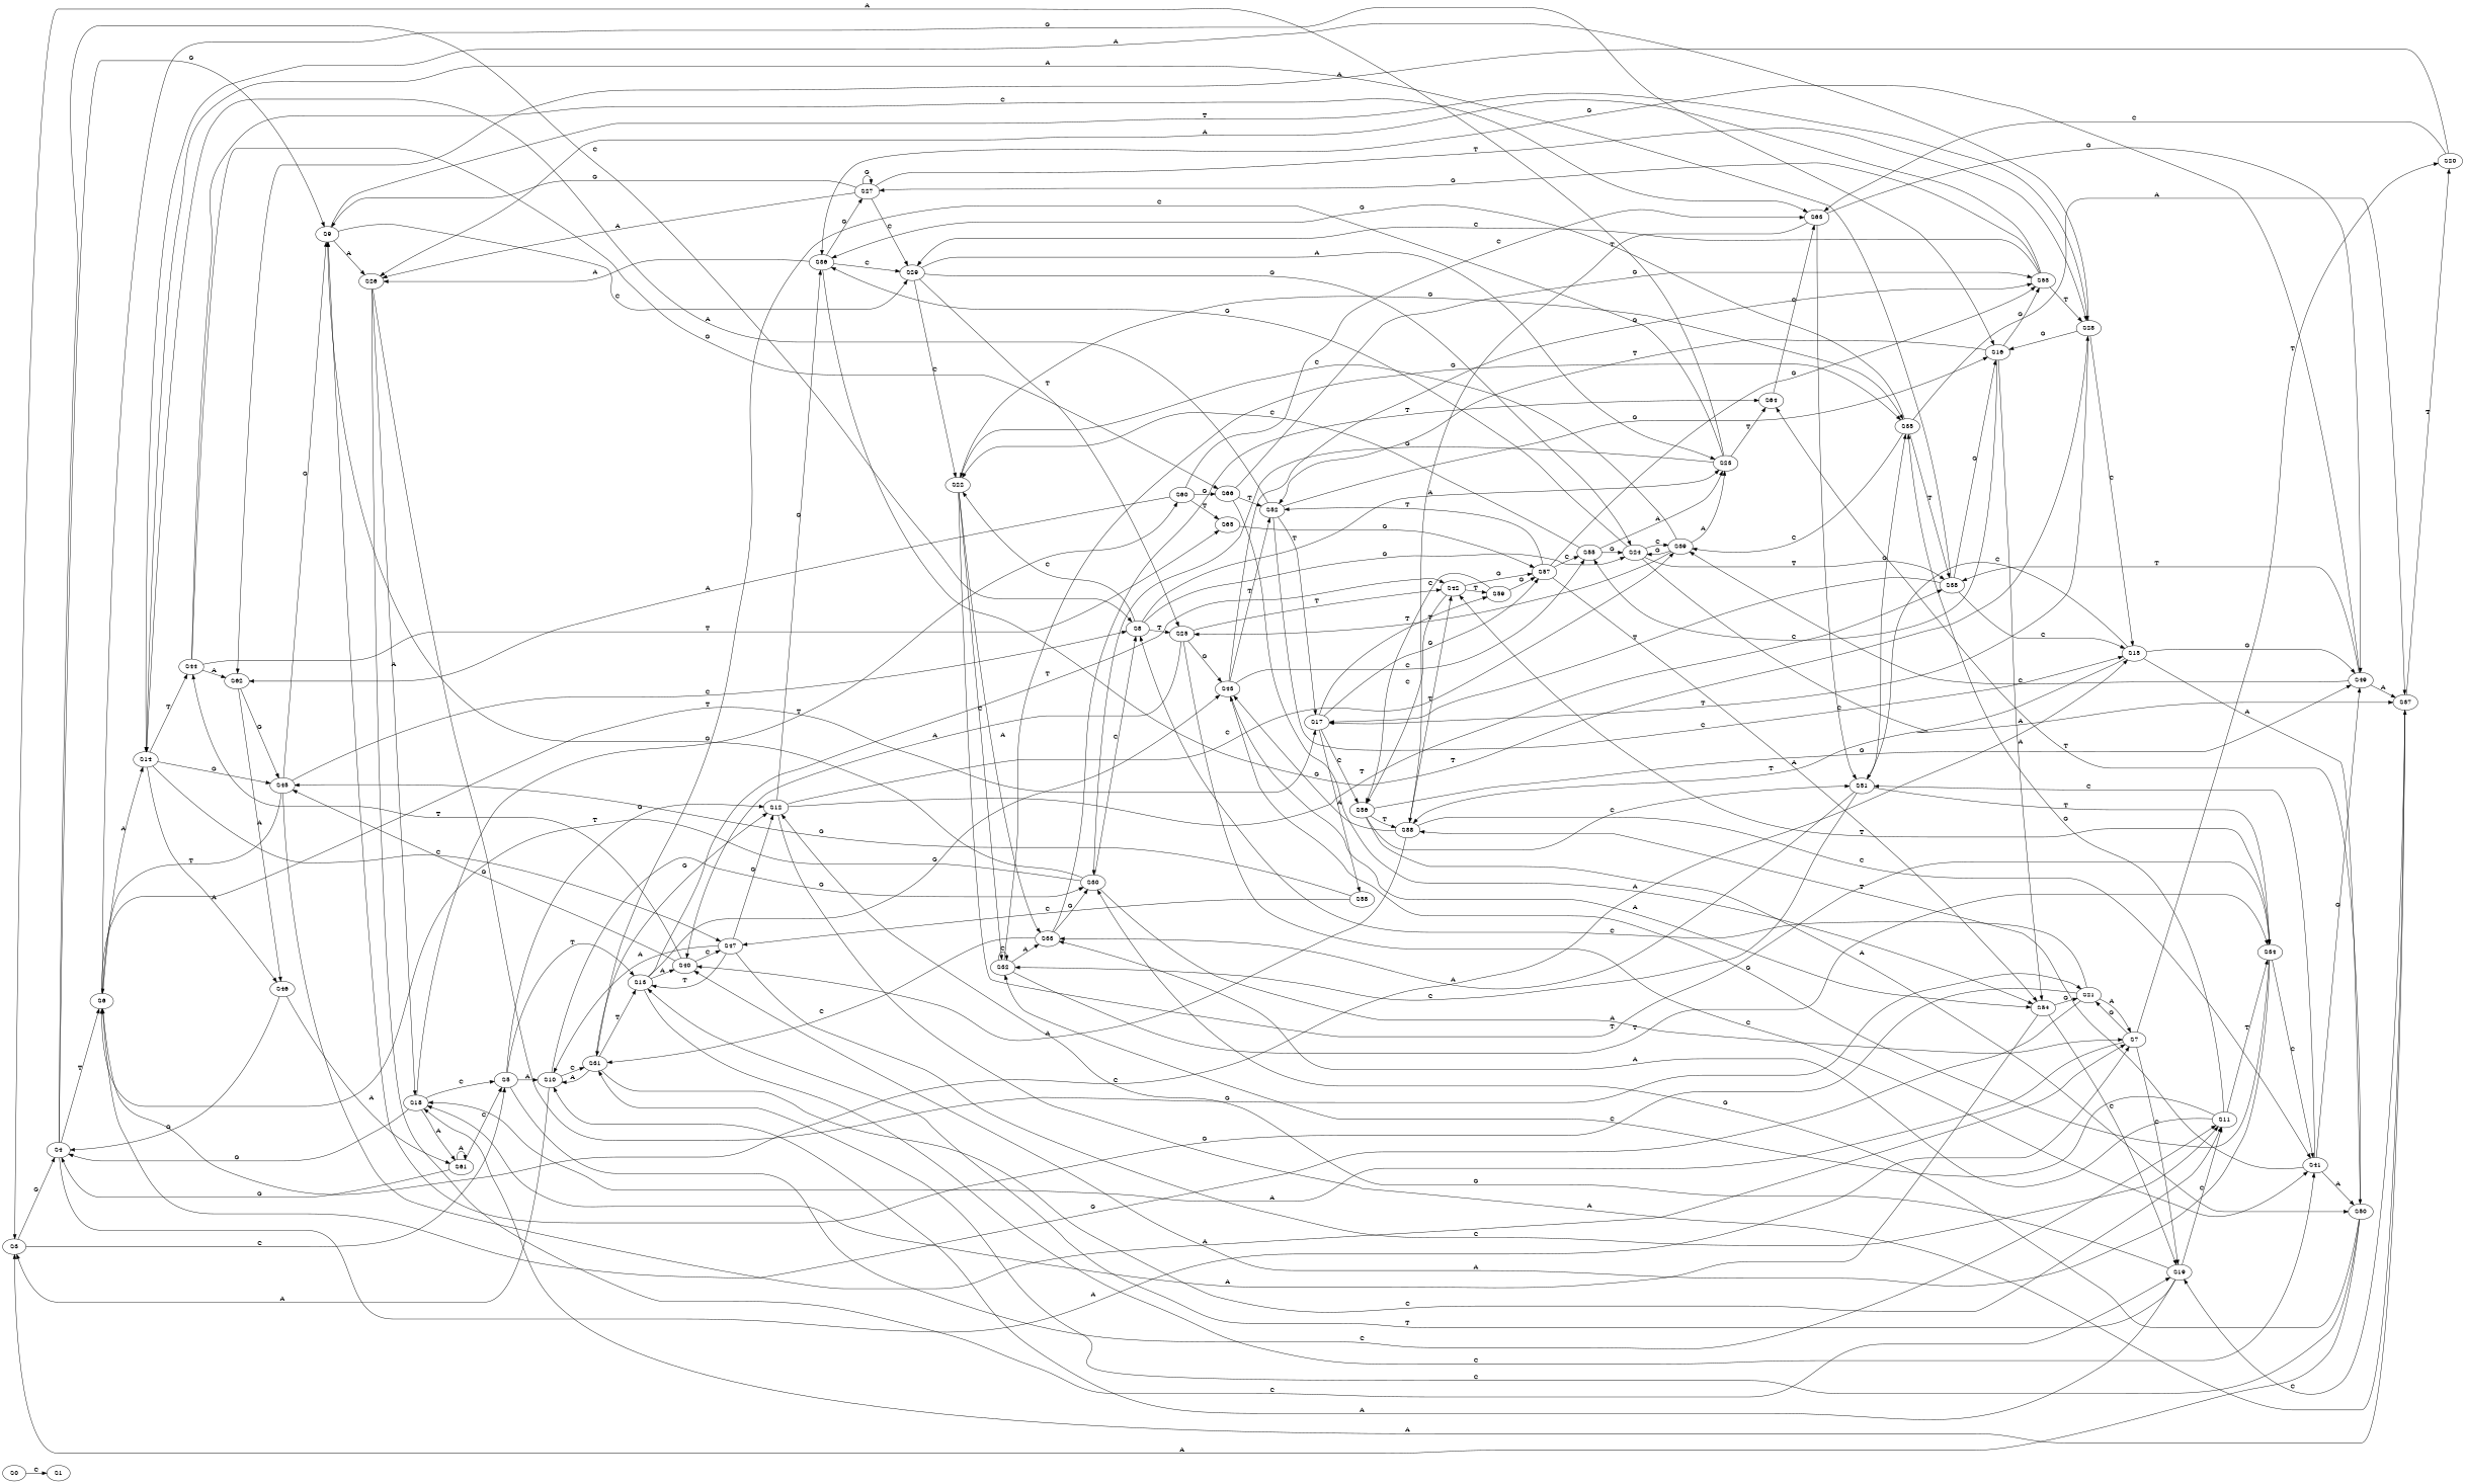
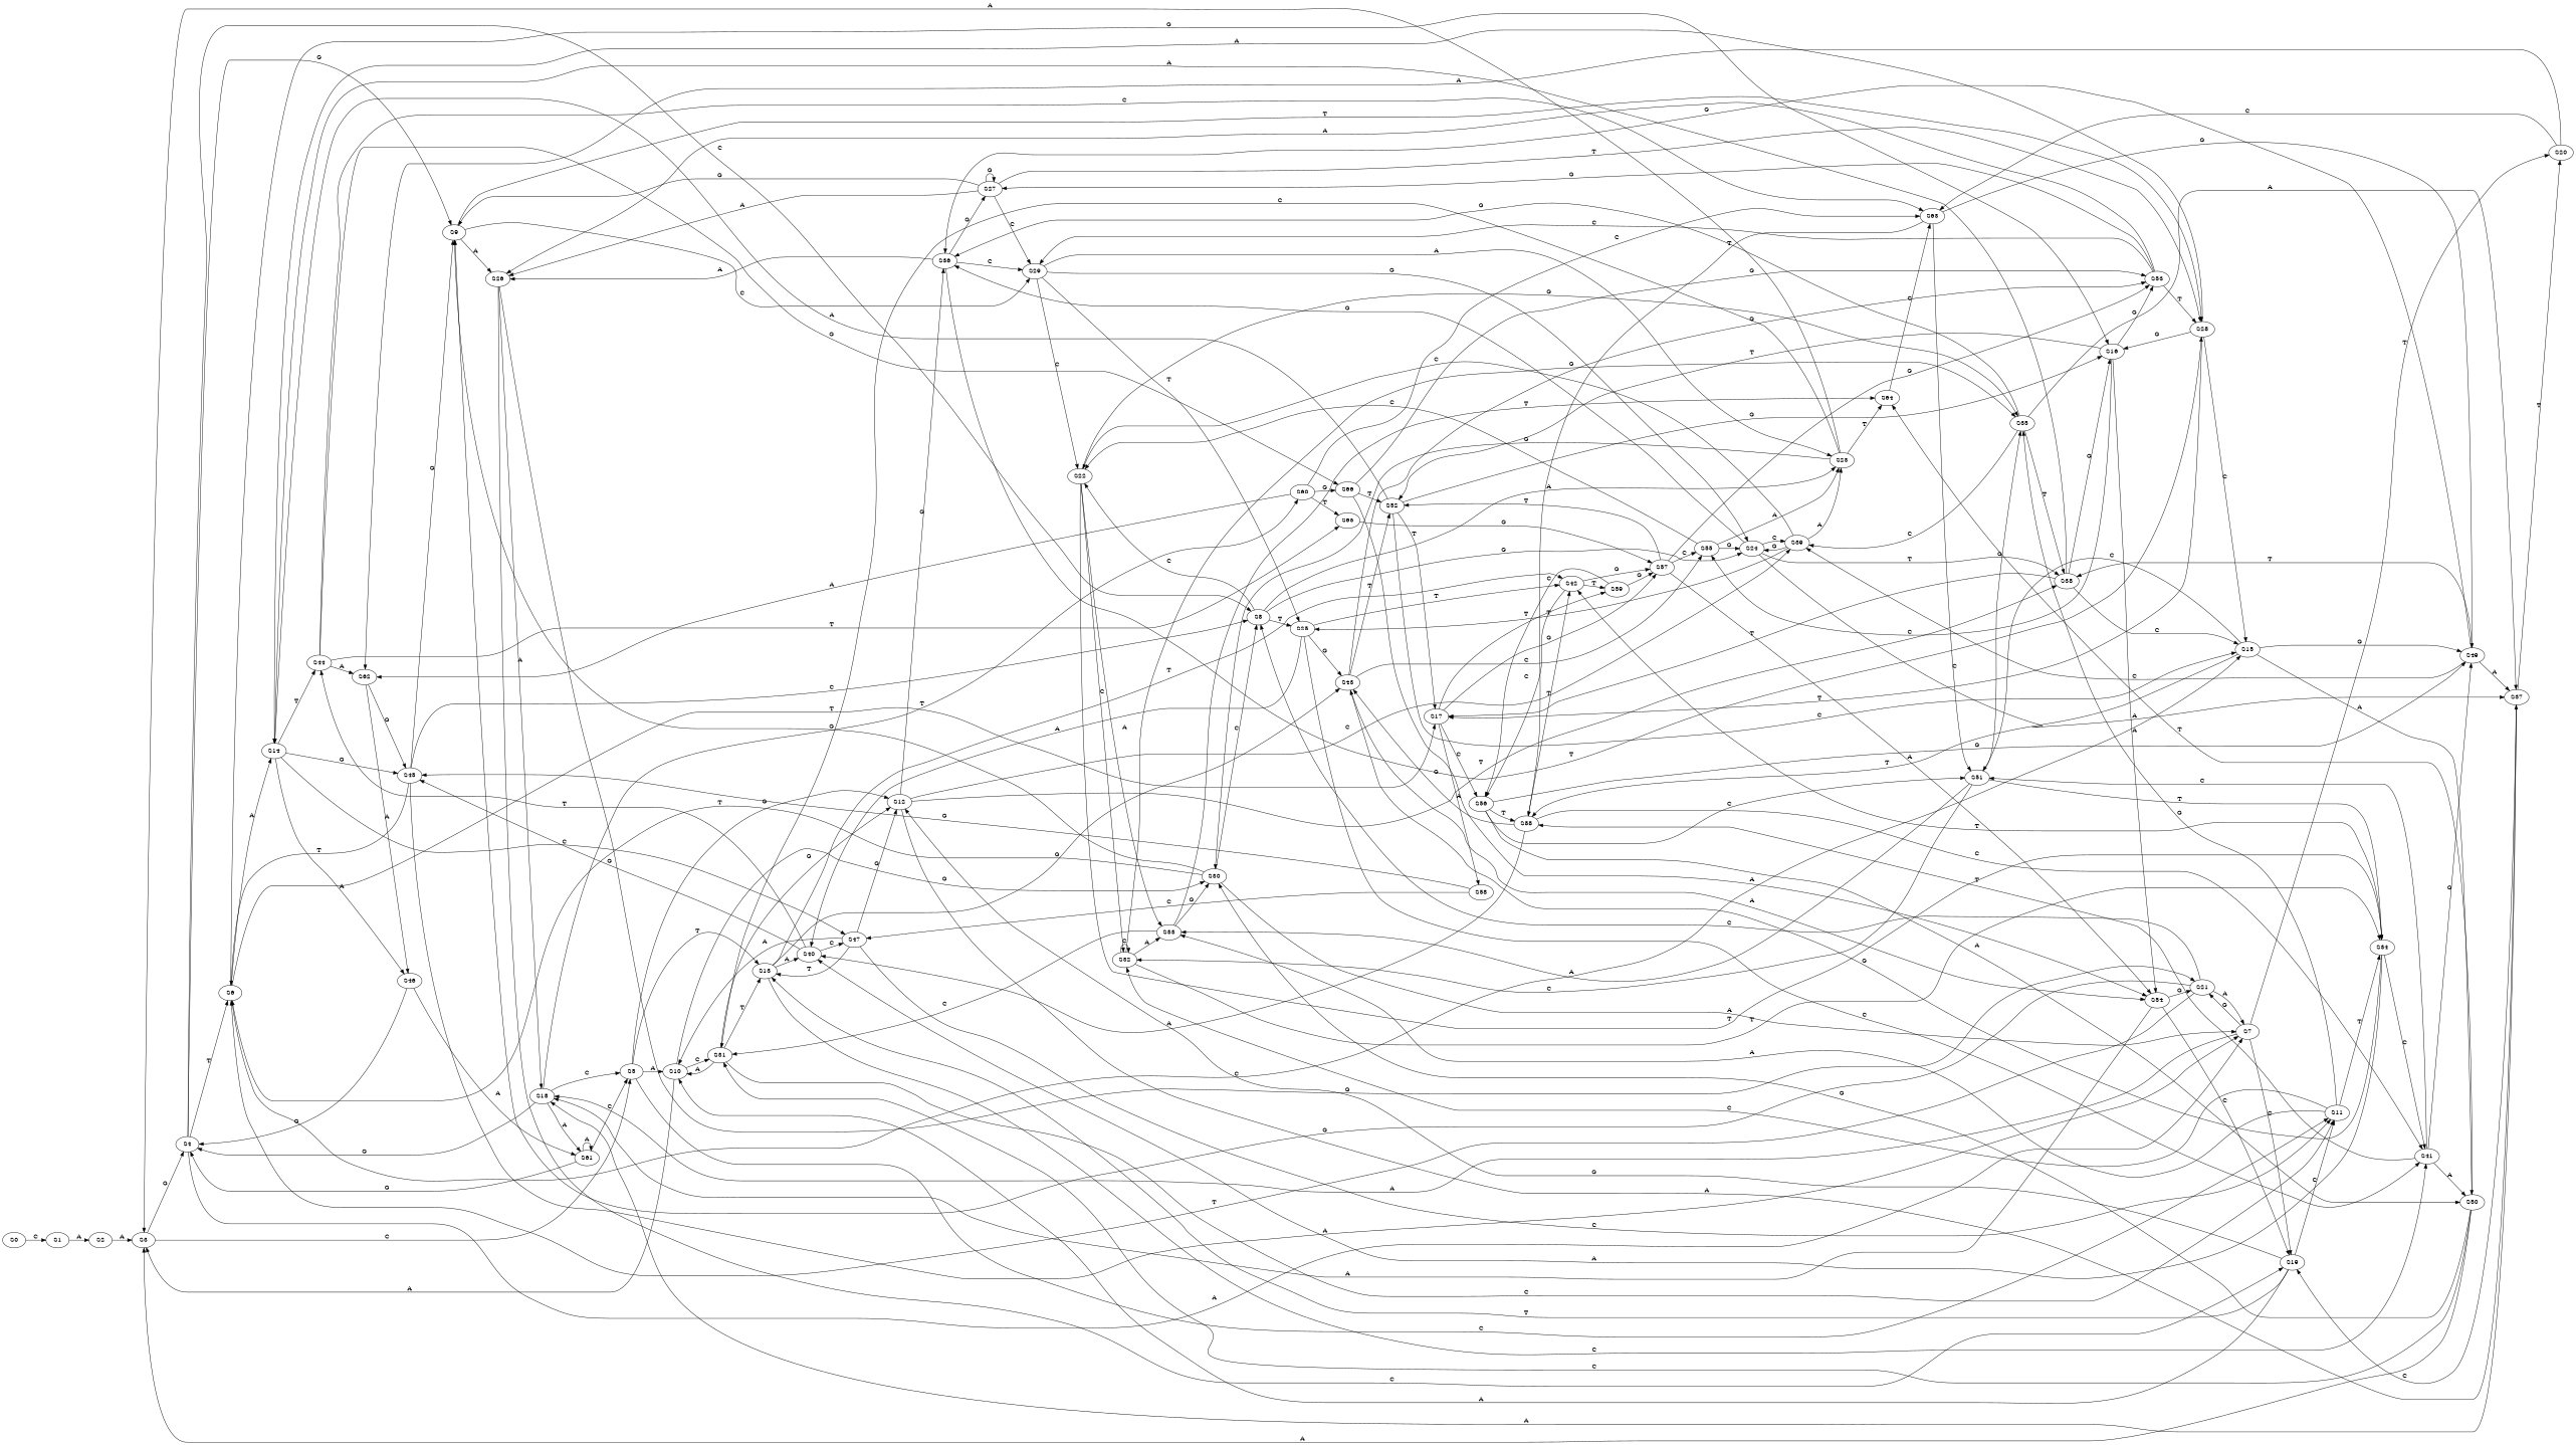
  strict digraph {
    rankdir=LR
    S0
    S1
+   S2
    S3
    S4
    S5
    S6
    S7
    S8
    S9
    S10
    S11
    S12
    S13
    S14
    S15
    S16
    S17
    S18
    S19
    S20
    S21
    S22
    S23
    S24
    S25
    S26
    S28
    S29
    S30
    S31
    S32
    S33
    S34
    S35
    S36
    S37
    S38
    S39
    S40
    S41
    S42
    S43
    S44
    S45
    S46
    S47
    n48 [label=S88]
    S49
    S50
    S51
    S52
    S53
    S54
    S55
    S56
    S57
    S58
    S59
    S60
    S61
    S62
    S63
    S64
    S27
    S65
    S66
    S0 -> S1 [label=C]
+   S1 -> S2 [label=A]
+   S2 -> S3 [label=A]
    S3 -> S4 [label=G]
    S3 -> S5 [label=C]
    S4 -> S6 [label=T]
    S4 -> S7 [label=A]
    S4 -> S8 [label=C]
    S4 -> S9 [label=G]
    S5 -> S10 [label=A]
    S5 -> S11 [label=C]
    S5 -> S12 [label=G]
    S5 -> S13 [label=T]
    S6 -> S14 [label=A]
    S6 -> S15 [label=C]
    S6 -> S16 [label=G]
    S6 -> S17 [label=T]
    S7 -> S18 [label=A]
    S7 -> S19 [label=C]
    S7 -> S20 [label=T]
    S7 -> S21 [label=G]
    S8 -> S22 [label=C]
    S8 -> S23 [label=A]
    S8 -> S24 [label=G]
    S8 -> S25 [label=T]
    S9 -> S26 [label=A]
    S9 -> S28 [label=T]
    S9 -> S29 [label=C]
    S10 -> S3 [label=A]
    S10 -> S30 [label=G]
    S10 -> S31 [label=C]
    S11 -> S32 [label=C]
    S11 -> S33 [label=A]
    S11 -> S34 [label=T]
    S11 -> S35 [label=G]
    S12 -> S36 [label=G]
    S12 -> S37 [label=A]
    S12 -> S38 [label=T]
    S12 -> S39 [label=C]
    S13 -> S40 [label=A]
    S13 -> S41 [label=C]
    S13 -> S42 [label=T]
    S13 -> S43 [label=G]
    S14 -> S44 [label=T]
    S14 -> S45 [label=G]
    S14 -> S46 [label=A]
    S14 -> S47 [label=C]
    S15 -> n48 [label=T]
    S15 -> S49 [label=G]
    S15 -> S50 [label=A]
    S15 -> S51 [label=C]
    S16 -> S52 [label=T]
    S16 -> S53 [label=G]
    S16 -> S54 [label=A]
    S16 -> S55 [label=C]
    S17 -> S56 [label=C]
    S17 -> S57 [label=G]
    S17 -> S58 [label=A]
    S17 -> S59 [label=T]
    S18 -> S4 [label=G]
    S18 -> S5 [label=C]
    S18 -> S60 [label=T]
    S18 -> S61 [label=A]
    S19 -> S10 [label=A]
    S19 -> S11 [label=C]
    S19 -> S12 [label=G]
    S19 -> S13 [label=T]
    S20 -> S62 [label=A]
    S20 -> S63 [label=C]
-   S21 -> S6 [label=G]
+   S21 -> S6 [label=T]
    S21 -> S7 [label=A]
    S21 -> S8 [label=C]
    S21 -> S9 [label=G]
    S22 -> S32 [label=C]
    S22 -> S33 [label=A]
    S22 -> S34 [label=T]
    S22 -> S35 [label=G]
    S23 -> S3 [label=A]
    S23 -> S30 [label=G]
    S23 -> S31 [label=C]
    S23 -> S64 [label=T]
    S24 -> S36 [label=G]
    S24 -> S37 [label=A]
    S24 -> S38 [label=T]
    S24 -> S39 [label=C]
    S25 -> S40 [label=A]
    S25 -> S41 [label=C]
    S25 -> S42 [label=T]
    S25 -> S43 [label=G]
    S26 -> S18 [label=A]
    S26 -> S19 [label=C]
    S26 -> S21 [label=G]
    S28 -> S14 [label=A]
    S28 -> S15 [label=C]
    S28 -> S16 [label=G]
    S28 -> S17 [label=T]
    S29 -> S22 [label=C]
    S29 -> S23 [label=A]
    S29 -> S24 [label=G]
    S29 -> S25 [label=T]
    S30 -> S6 [label=T]
    S30 -> S7 [label=A]
    S30 -> S8 [label=C]
    S30 -> S9 [label=G]
    S31 -> S10 [label=A]
    S31 -> S11 [label=C]
    S31 -> S12 [label=G]
    S31 -> S13 [label=T]
    S32 -> S32 [label=C]
    S32 -> S33 [label=A]
    S32 -> S34 [label=T]
    S32 -> S35 [label=G]
    S33 -> S30 [label=G]
    S33 -> S31 [label=C]
    S33 -> S64 [label=T]
    S34 -> S40 [label=A]
    S34 -> S41 [label=C]
    S34 -> S42 [label=T]
    S34 -> S43 [label=G]
    S35 -> S36 [label=G]
    S35 -> S37 [label=A]
    S35 -> S38 [label=T]
    S35 -> S39 [label=C]
    S36 -> S26 [label=A]
    S36 -> S28 [label=T]
    S36 -> S29 [label=C]
    S36 -> S27 [label=G]
    S37 -> S18 [label=A]
    S37 -> S19 [label=C]
    S37 -> S20 [label=T]
    S38 -> S14 [label=A]
    S38 -> S15 [label=C]
    S38 -> S16 [label=G]
    S38 -> S17 [label=T]
    S39 -> S22 [label=C]
    S39 -> S23 [label=A]
    S39 -> S24 [label=G]
    S39 -> S25 [label=T]
    S40 -> S44 [label=T]
    S40 -> S45 [label=G]
    S40 -> S47 [label=C]
    S41 -> n48 [label=T]
    S41 -> S49 [label=G]
    S41 -> S50 [label=A]
    S41 -> S51 [label=C]
    S42 -> S56 [label=C]
    S42 -> S57 [label=G]
    S42 -> S59 [label=T]
    S43 -> S52 [label=T]
    S43 -> S53 [label=G]
    S43 -> S54 [label=A]
    S43 -> S55 [label=C]
    S44 -> S62 [label=A]
    S44 -> S63 [label=C]
    S44 -> S65 [label=T]
    S44 -> S66 [label=G]
    S45 -> S6 [label=T]
    S45 -> S7 [label=A]
    S45 -> S8 [label=C]
    S45 -> S9 [label=G]
    S46 -> S4 [label=G]
    S46 -> S61 [label=A]
    S47 -> S10 [label=A]
    S47 -> S11 [label=C]
    S47 -> S12 [label=G]
    S47 -> S13 [label=T]
    n48 -> S40 [label=A]
    n48 -> S41 [label=C]
    n48 -> S42 [label=T]
    n48 -> S43 [label=G]
    S49 -> S36 [label=G]
    S49 -> S37 [label=A]
    S49 -> S38 [label=T]
    S49 -> S39 [label=C]
    S50 -> S3 [label=A]
    S50 -> S30 [label=G]
    S50 -> S31 [label=C]
    S50 -> S64 [label=T]
    S51 -> S32 [label=C]
    S51 -> S33 [label=A]
    S51 -> S34 [label=T]
    S51 -> S35 [label=G]
    S52 -> S14 [label=A]
    S52 -> S15 [label=C]
    S52 -> S16 [label=G]
    S52 -> S17 [label=T]
    S53 -> S26 [label=A]
    S53 -> S28 [label=T]
    S53 -> S29 [label=C]
    S53 -> S27 [label=G]
    S54 -> S18 [label=A]
    S54 -> S19 [label=C]
    S54 -> S21 [label=G]
    S55 -> S22 [label=C]
    S55 -> S23 [label=A]
    S55 -> S24 [label=G]
    S56 -> n48 [label=T]
    S56 -> S49 [label=G]
    S56 -> S50 [label=A]
    S56 -> S51 [label=C]
    S57 -> S52 [label=T]
    S57 -> S53 [label=G]
    S57 -> S54 [label=A]
    S57 -> S55 [label=C]
    S58 -> S45 [label=G]
    S58 -> S47 [label=C]
    S59 -> S56 [label=C]
    S59 -> S57 [label=G]
    S60 -> S62 [label=A]
    S60 -> S63 [label=C]
    S60 -> S65 [label=T]
    S60 -> S66 [label=G]
    S61 -> S4 [label=G]
    S61 -> S5 [label=C]
    S61 -> S61 [label=A]
    S62 -> S45 [label=G]
    S62 -> S46 [label=A]
    S63 -> n48 [label=T]
    S63 -> S49 [label=G]
    S63 -> S51 [label=C]
    S64 -> S63 [label=C]
    S27 -> S9 [label=G]
    S27 -> S26 [label=A]
    S27 -> S28 [label=T]
    S27 -> S29 [label=C]
    S27 -> S27 [label=G]
    S65 -> S57 [label=G]
    S66 -> S52 [label=T]
    S66 -> S53 [label=G]
    S66 -> S54 [label=A]
  }
